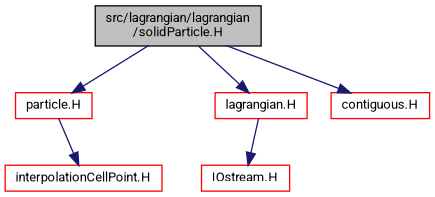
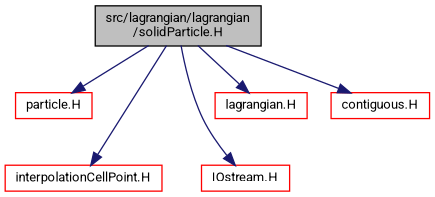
  digraph {
    fontname=Roboto
    node [color=red fontname=Roboto fontsize=10 shape=record]
    edge [color=midnightblue fontname=Roboto fontsize=10 labelfontname=FreeSans labelfontsize=10 style=solid]
    n1 [color=black fillcolor=grey75 fontcolor=black height=0.2 label="src/lagrangian/lagrangian\l/solidParticle.H" style=filled width=0.4]
    n2 [height=0.2 label="particle.H" width=0.4]
    n3 [height=0.2 label="IOstream.H" width=0.4]
    n4 [height=0.2 label="lagrangian.H" width=0.4]
    n5 [height=0.2 label="interpolationCellPoint.H" width=0.4]
    n6 [height=0.2 label="contiguous.H" width=0.4]
    n1 -> n2
-   n4 -> n3
+   n1 -> n3
    n1 -> n4
-   n2 -> n5
+   n1 -> n5
    n1 -> n6
  }
